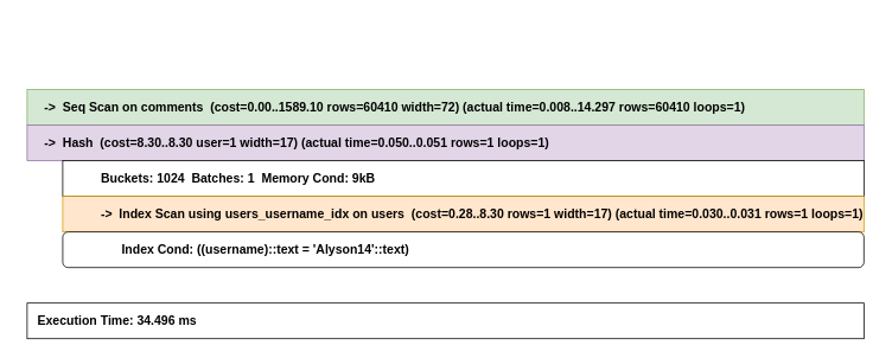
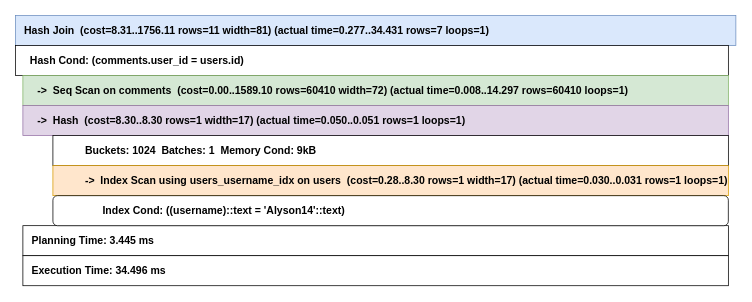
  <mxCell id="0" />
  <mxCell id="1" parent="0" />
+ <mxCell id="2" value="Hash Join&amp;nbsp; (cost=8.31..1756.11 rows=11 width=81) (actual time=0.277..34.431 rows=7 loops=1)" style="rounded=0;whiteSpace=wrap;html=1;fontSize=14;align=left;fontStyle=1;spacingLeft=10;fillColor=#dae8fc;strokeColor=#6c8ebf;" vertex="1" parent="1"><mxGeometry x="20" y="20" width="960" height="40" as="geometry" /></mxCell>
+ <mxCell id="3" value="&amp;nbsp; Hash Cond: (comments.user_id = users.id)" style="rounded=0;whiteSpace=wrap;html=1;fontSize=14;align=left;fontStyle=1;spacingLeft=10;" vertex="1" parent="1"><mxGeometry x="20" y="60" width="950" height="40" as="geometry" /></mxCell>
+ <mxCell id="4" value="Planning Time: 3.445 ms" style="rounded=0;whiteSpace=wrap;html=1;fontSize=14;align=left;fontStyle=1;spacingLeft=10;" vertex="1" parent="1"><mxGeometry x="30" y="300" width="940" height="40" as="geometry" /></mxCell>
  <mxCell id="5" value="Execution Time: 34.496 ms" style="rounded=0;whiteSpace=wrap;html=1;fontSize=14;align=left;fontStyle=1;spacingLeft=10;" vertex="1" parent="1"><mxGeometry x="30" y="340" width="940" height="40" as="geometry" /></mxCell>
  <mxCell id="6" value="&amp;nbsp; -&amp;gt;&amp;nbsp; Seq Scan on comments&amp;nbsp; (cost=0.00..1589.10 rows=60410 width=72) (actual time=0.008..14.297 rows=60410 loops=1)" style="rounded=0;whiteSpace=wrap;html=1;fontSize=14;align=left;fontStyle=1;spacingLeft=10;fillColor=#d5e8d4;strokeColor=#82b366;" vertex="1" parent="1"><mxGeometry x="30" y="100" width="940" height="40" as="geometry" /></mxCell>
- <mxCell id="7" value="&amp;nbsp; -&amp;gt;&amp;nbsp; Hash&amp;nbsp; (cost=8.30..8.30 user=1 width=17) (actual time=0.050..0.051 rows=1 loops=1)" style="rounded=0;whiteSpace=wrap;html=1;fontSize=14;align=left;fontStyle=1;spacingLeft=10;fillColor=#e1d5e7;strokeColor=#9673a6;" vertex="1" parent="1"><mxGeometry x="30" y="140" width="940" height="40" as="geometry" /></mxCell>
+ <mxCell id="7" value="&amp;nbsp; -&amp;gt;&amp;nbsp; Hash&amp;nbsp; (cost=8.30..8.30 rows=1 width=17) (actual time=0.050..0.051 rows=1 loops=1)" style="rounded=0;whiteSpace=wrap;html=1;fontSize=14;align=left;fontStyle=1;spacingLeft=10;fillColor=#e1d5e7;strokeColor=#9673a6;" vertex="1" parent="1"><mxGeometry x="30" y="140" width="940" height="40" as="geometry" /></mxCell>
  <mxCell id="8" value="&amp;nbsp; &amp;nbsp; &amp;nbsp; &amp;nbsp; Buckets: 1024&amp;nbsp; Batches: 1&amp;nbsp; Memory Cond: 9kB" style="rounded=0;whiteSpace=wrap;html=1;fontSize=14;align=left;fontStyle=1;spacingLeft=10;" vertex="1" parent="1"><mxGeometry x="70" y="180" width="900" height="40" as="geometry" /></mxCell>
  <mxCell id="9" value="&amp;nbsp; &amp;nbsp; &amp;nbsp; &amp;nbsp; -&amp;gt;&amp;nbsp; Index Scan using users_username_idx on users&amp;nbsp; (cost=0.28..8.30 rows=1 width=17) (actual time=0.030..0.031 rows=1 loops=1)" style="rounded=0;whiteSpace=wrap;html=1;fontSize=14;align=left;fontStyle=1;spacingLeft=10;fillColor=#ffe6cc;strokeColor=#d79b00;" vertex="1" parent="1"><mxGeometry x="70" y="220" width="900" height="40" as="geometry" /></mxCell>
  <mxCell id="10" value="&amp;nbsp; &amp;nbsp; &amp;nbsp; &amp;nbsp; &amp;nbsp; &amp;nbsp; &amp;nbsp; Index Cond: ((username)::text = 'Alyson14'::text)" style="whiteSpace=wrap;html=1;fontSize=14;align=left;fontStyle=1;spacingLeft=10;rounded=1;" vertex="1" parent="1"><mxGeometry x="70" y="260" width="900" height="40" as="geometry" /></mxCell>
